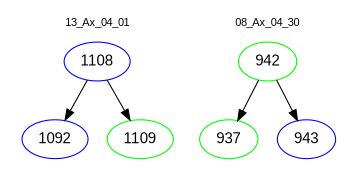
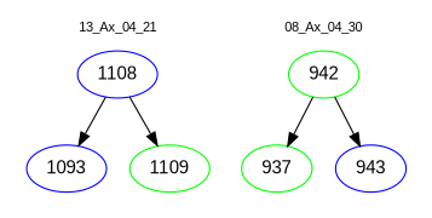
  digraph {
    fontname="Liberation Sans"
    node [color=blue fontname="Liberation Sans"]
    edge [color=black fontname="Liberation Sans"]
    n1 [label=1108]
-   n2 [label=1092]
+   n2 [label=1093]
    n3 [color=green label=1109]
    n4 [color=green label=942]
    n5 [color=green label=937]
    n6 [label=943]
    subgraph cluster_1 {
      color=white
      fontsize=10
-     label="13_Ax_04_01"
+     label="13_Ax_04_21"
      n1
      n2
      n3
    }
    subgraph cluster_2 {
      color=white
      fontsize=10
      label="08_Ax_04_30"
      n4
      n5
      n6
    }
    n1 -> n2
    n1 -> n3
    n4 -> n5
    n4 -> n6
  }
